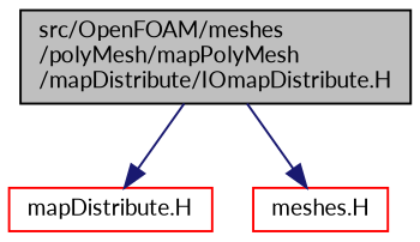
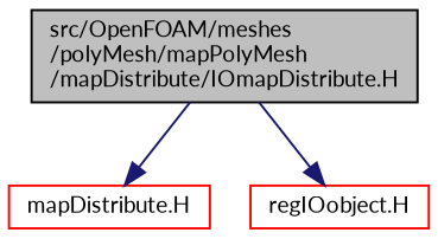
  digraph {
    fontname=Lato
    node [color=red fontname=Lato fontsize=10 shape=record]
    edge [color=midnightblue fontname=Lato fontsize=10 labelfontname=Helvetica labelfontsize=10 style=solid]
    n1 [color=black fillcolor=grey75 fontcolor=black height=0.2 label="src/OpenFOAM/meshes\l/polyMesh/mapPolyMesh\l/mapDistribute/IOmapDistribute.H" style=filled width=0.4]
    n2 [height=0.2 label="mapDistribute.H" width=0.4]
-   n3 [height=0.2 label="meshes.H" width=0.4]
+   n3 [height=0.2 label="regIOobject.H" width=0.4]
    n1 -> n2
    n1 -> n3
  }
